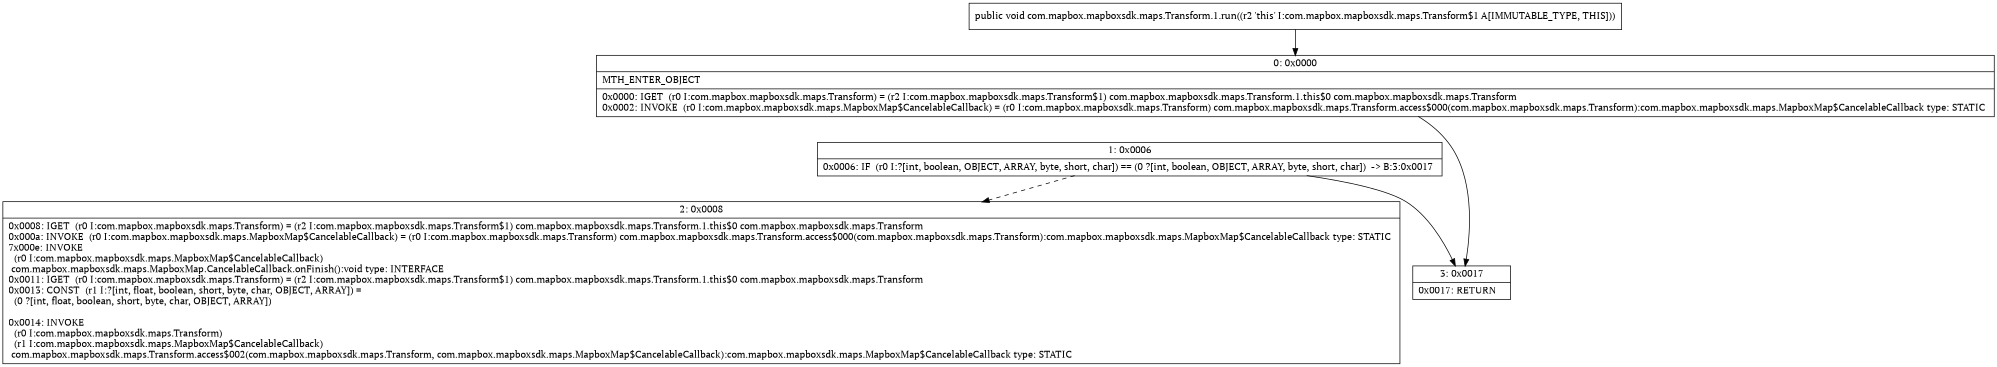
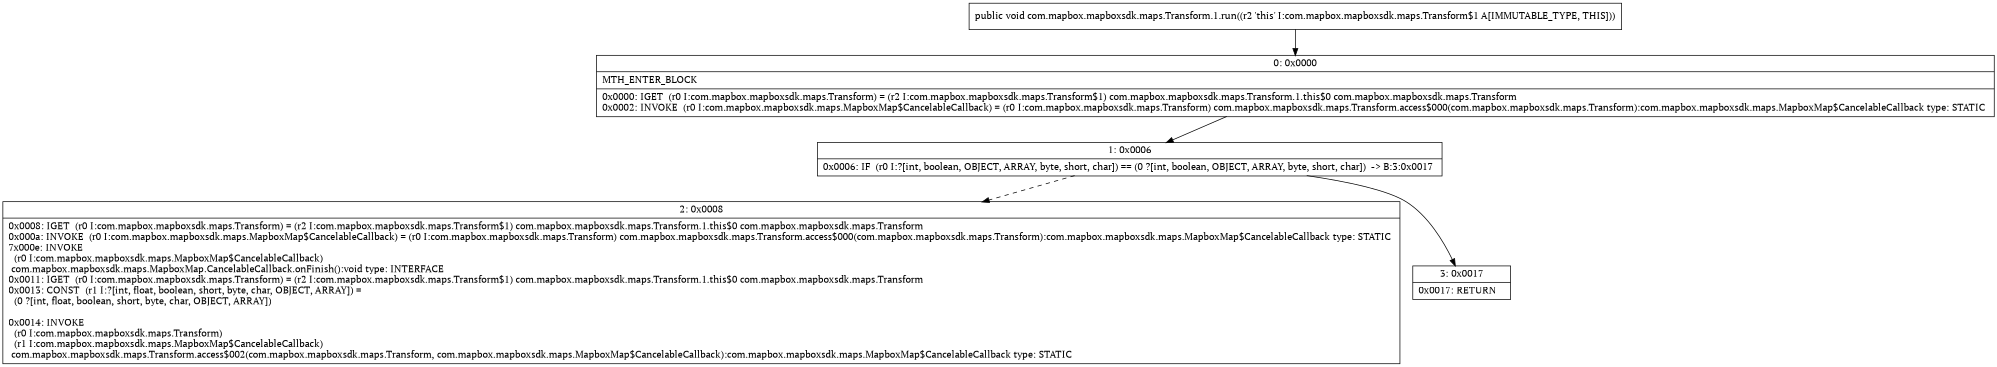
  digraph {
    fontname="PT Serif"
    node [fontname="PT Serif" shape=record]
    edge [fontname="PT Serif"]
-   n1 [label="{0\:\ 0x0000|MTH_ENTER_OBJECT\l|0x0000: IGET  (r0 I:com.mapbox.mapboxsdk.maps.Transform) = (r2 I:com.mapbox.mapboxsdk.maps.Transform$1) com.mapbox.mapboxsdk.maps.Transform.1.this$0 com.mapbox.mapboxsdk.maps.Transform \l0x0002: INVOKE  (r0 I:com.mapbox.mapboxsdk.maps.MapboxMap$CancelableCallback) = (r0 I:com.mapbox.mapboxsdk.maps.Transform) com.mapbox.mapboxsdk.maps.Transform.access$000(com.mapbox.mapboxsdk.maps.Transform):com.mapbox.mapboxsdk.maps.MapboxMap$CancelableCallback type: STATIC \l}"]
+   n1 [label="{0\:\ 0x0000|MTH_ENTER_BLOCK\l|0x0000: IGET  (r0 I:com.mapbox.mapboxsdk.maps.Transform) = (r2 I:com.mapbox.mapboxsdk.maps.Transform$1) com.mapbox.mapboxsdk.maps.Transform.1.this$0 com.mapbox.mapboxsdk.maps.Transform \l0x0002: INVOKE  (r0 I:com.mapbox.mapboxsdk.maps.MapboxMap$CancelableCallback) = (r0 I:com.mapbox.mapboxsdk.maps.Transform) com.mapbox.mapboxsdk.maps.Transform.access$000(com.mapbox.mapboxsdk.maps.Transform):com.mapbox.mapboxsdk.maps.MapboxMap$CancelableCallback type: STATIC \l}"]
    n2 [label="{1\:\ 0x0006|0x0006: IF  (r0 I:?[int, boolean, OBJECT, ARRAY, byte, short, char]) == (0 ?[int, boolean, OBJECT, ARRAY, byte, short, char])  \-\> B:3:0x0017 \l}"]
    n3 [label="{2\:\ 0x0008|0x0008: IGET  (r0 I:com.mapbox.mapboxsdk.maps.Transform) = (r2 I:com.mapbox.mapboxsdk.maps.Transform$1) com.mapbox.mapboxsdk.maps.Transform.1.this$0 com.mapbox.mapboxsdk.maps.Transform \l0x000a: INVOKE  (r0 I:com.mapbox.mapboxsdk.maps.MapboxMap$CancelableCallback) = (r0 I:com.mapbox.mapboxsdk.maps.Transform) com.mapbox.mapboxsdk.maps.Transform.access$000(com.mapbox.mapboxsdk.maps.Transform):com.mapbox.mapboxsdk.maps.MapboxMap$CancelableCallback type: STATIC \l7x000e: INVOKE  \l  (r0 I:com.mapbox.mapboxsdk.maps.MapboxMap$CancelableCallback)\l com.mapbox.mapboxsdk.maps.MapboxMap.CancelableCallback.onFinish():void type: INTERFACE \l0x0011: IGET  (r0 I:com.mapbox.mapboxsdk.maps.Transform) = (r2 I:com.mapbox.mapboxsdk.maps.Transform$1) com.mapbox.mapboxsdk.maps.Transform.1.this$0 com.mapbox.mapboxsdk.maps.Transform \l0x0013: CONST  (r1 I:?[int, float, boolean, short, byte, char, OBJECT, ARRAY]) = \l  (0 ?[int, float, boolean, short, byte, char, OBJECT, ARRAY])\l \l0x0014: INVOKE  \l  (r0 I:com.mapbox.mapboxsdk.maps.Transform)\l  (r1 I:com.mapbox.mapboxsdk.maps.MapboxMap$CancelableCallback)\l com.mapbox.mapboxsdk.maps.Transform.access$002(com.mapbox.mapboxsdk.maps.Transform, com.mapbox.mapboxsdk.maps.MapboxMap$CancelableCallback):com.mapbox.mapboxsdk.maps.MapboxMap$CancelableCallback type: STATIC \l}"]
    n4 [label="{3\:\ 0x0017|0x0017: RETURN   \l}"]
    n5 [label="{public void com.mapbox.mapboxsdk.maps.Transform.1.run((r2 'this' I:com.mapbox.mapboxsdk.maps.Transform$1 A[IMMUTABLE_TYPE, THIS])) }"]
-   n1 -> n4
+   n1 -> n2
    n2 -> n3 [style=dashed]
    n2 -> n4
    n5 -> n1
  }
